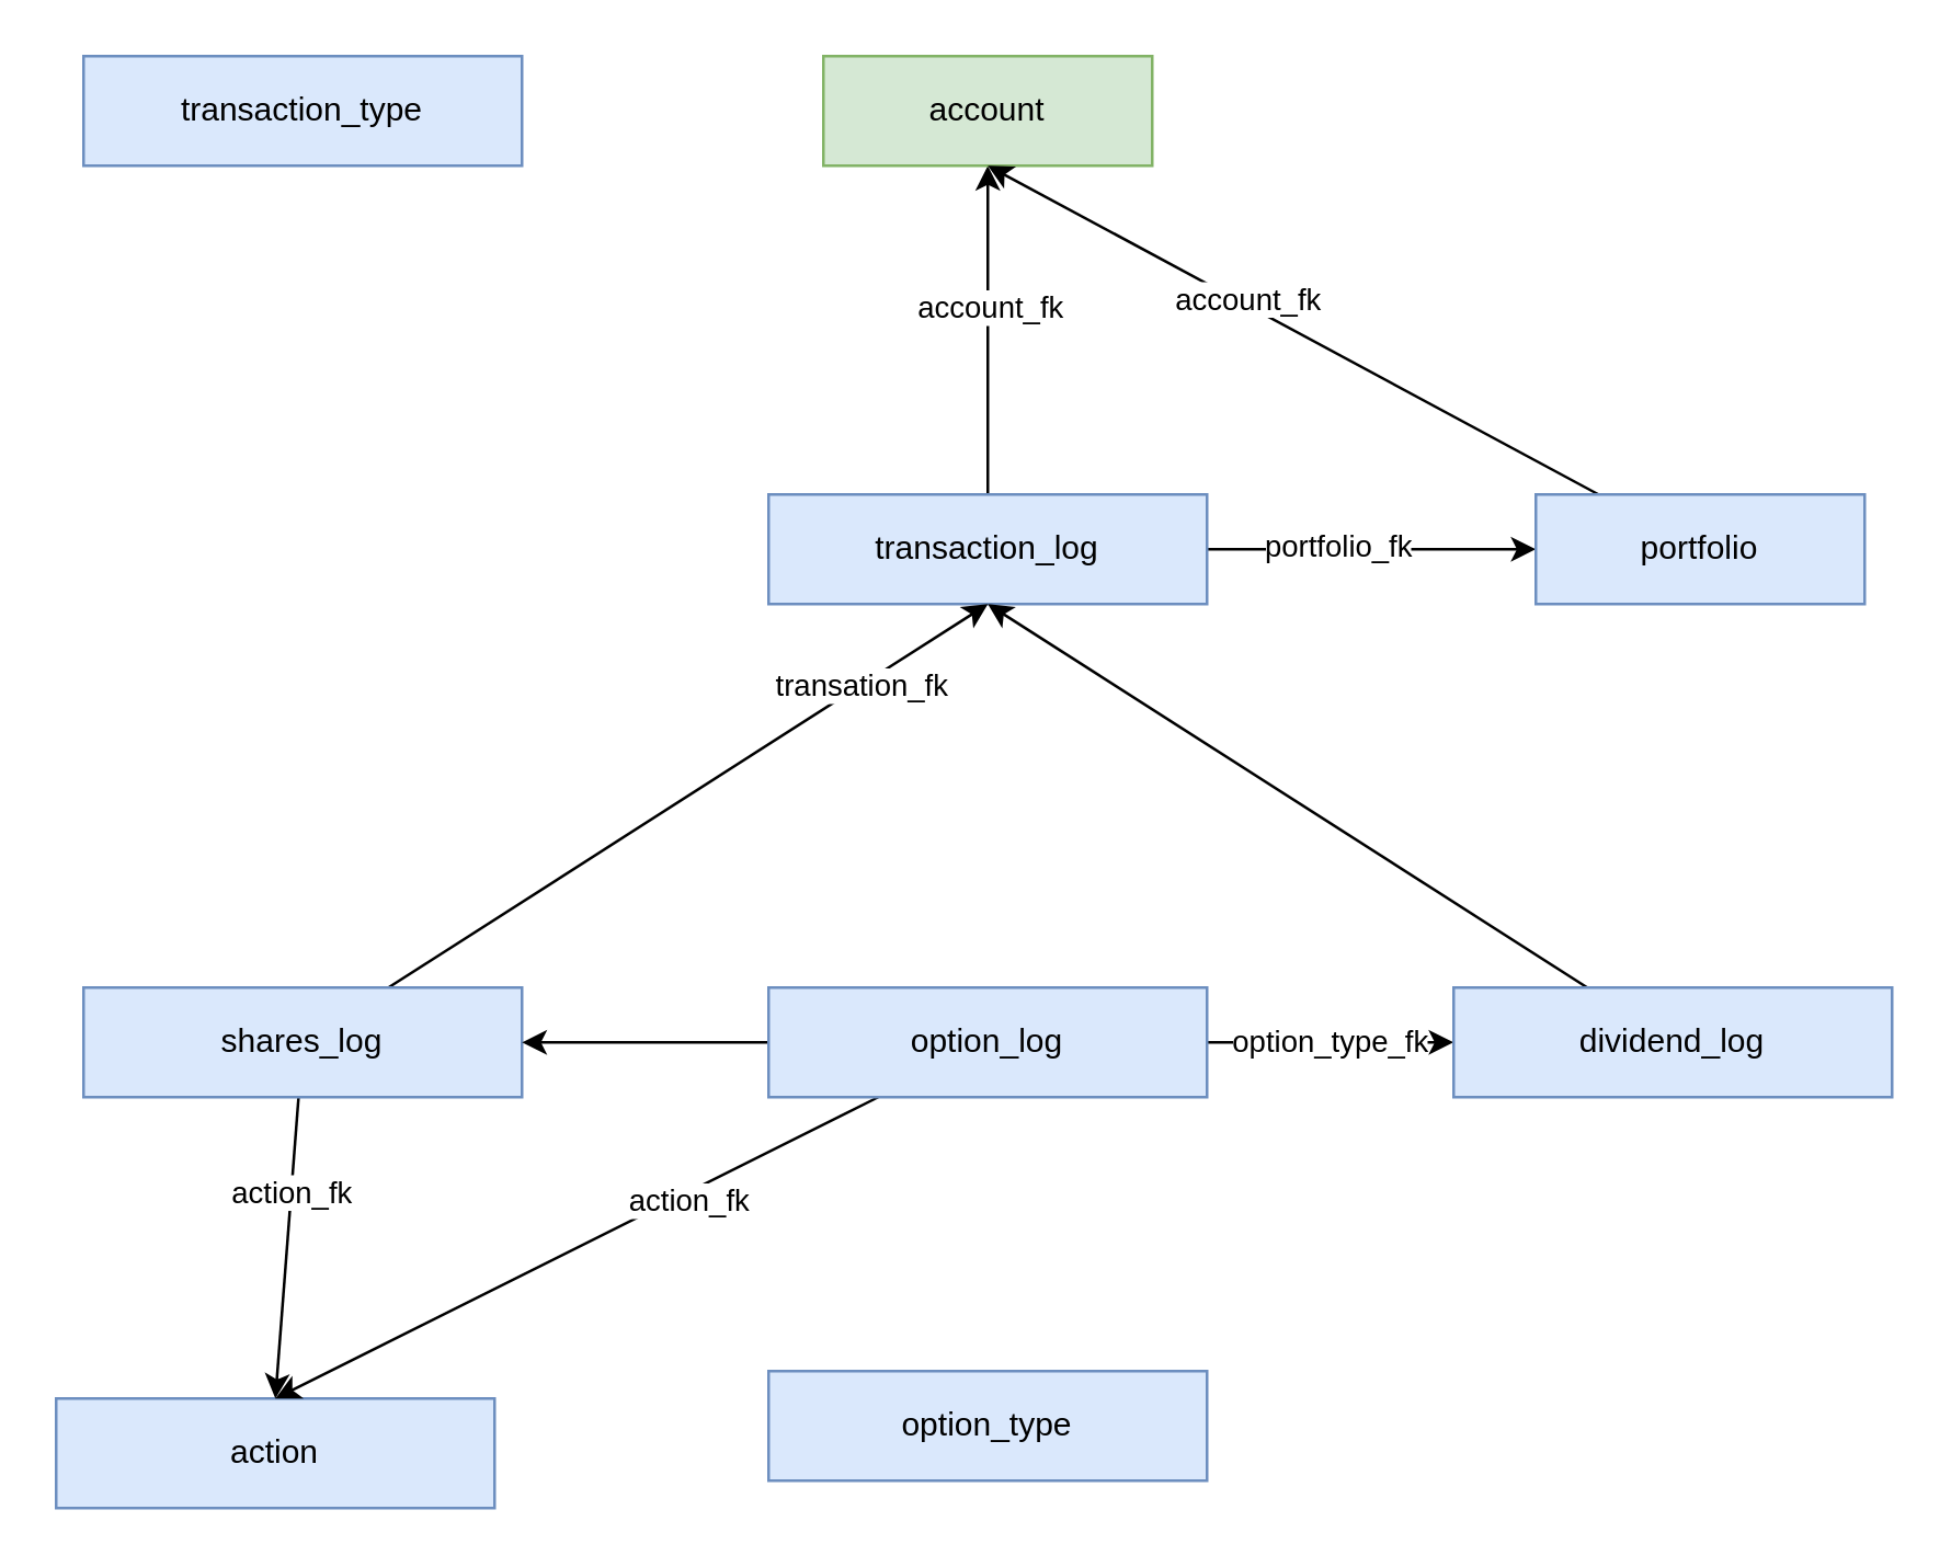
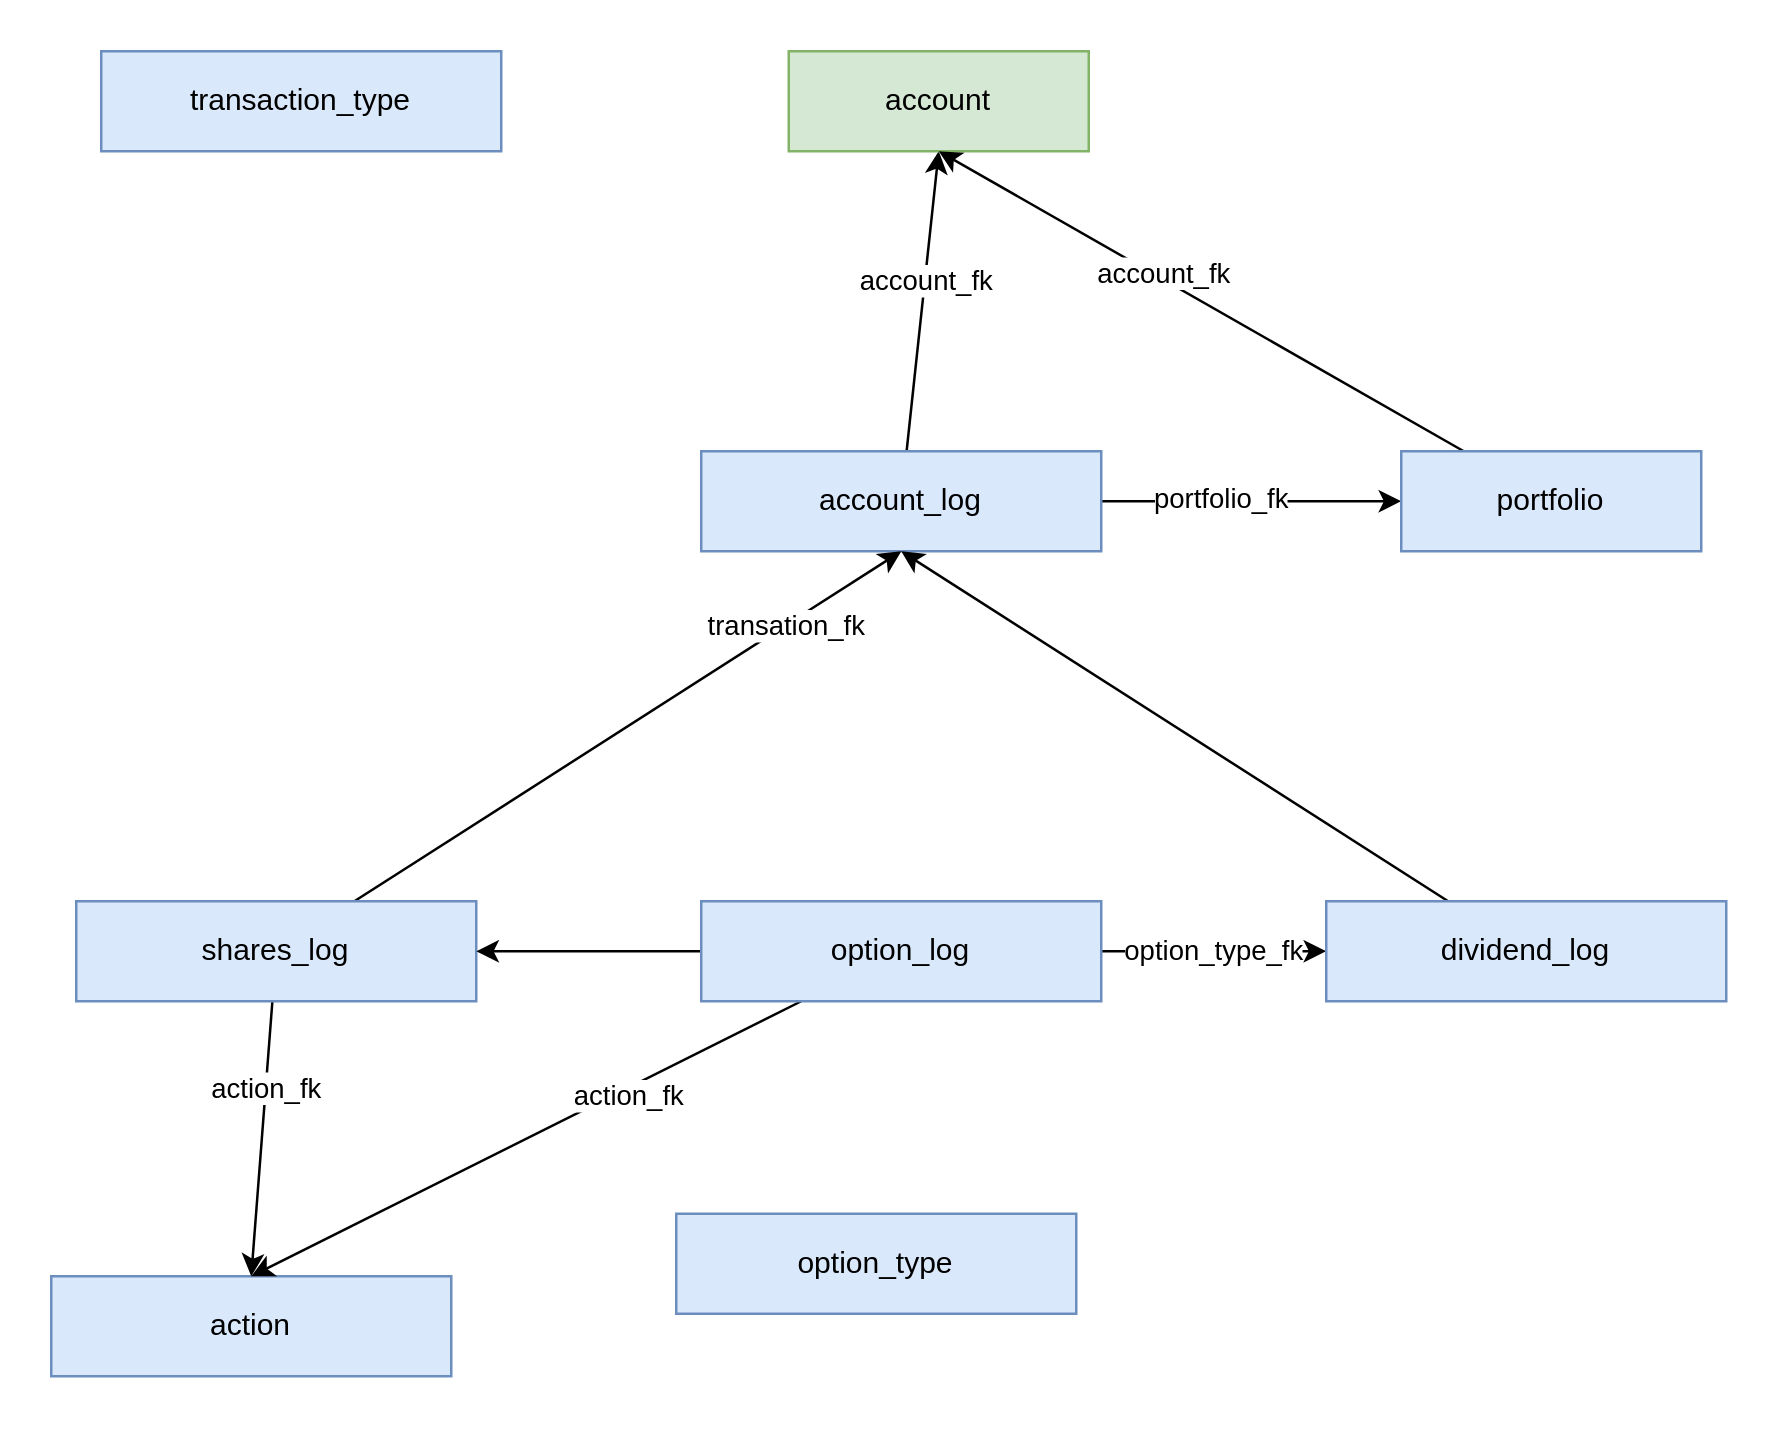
  <mxCell id="0" />
  <mxCell id="1" parent="0" />
- <mxCell id="2" value="transaction_type" style="rounded=0;whiteSpace=wrap;html=1;fillColor=#dae8fc;strokeColor=#6c8ebf;" vertex="1" parent="1"><mxGeometry x="30" y="20" width="160" height="40" as="geometry" /></mxCell>
+ <mxCell id="2" value="transaction_type" style="rounded=0;whiteSpace=wrap;html=1;fillColor=#dae8fc;strokeColor=#6c8ebf;" vertex="1" parent="1"><mxGeometry x="40" y="20" width="160" height="40" as="geometry" /></mxCell>
  <mxCell id="3" value="action" style="rounded=0;whiteSpace=wrap;html=1;fillColor=#dae8fc;strokeColor=#6c8ebf;" vertex="1" parent="1"><mxGeometry x="20" y="510" width="160" height="40" as="geometry" /></mxCell>
- <mxCell id="4" value="option_type" style="rounded=0;whiteSpace=wrap;html=1;fillColor=#dae8fc;strokeColor=#6c8ebf;" vertex="1" parent="1"><mxGeometry x="280" y="500" width="160" height="40" as="geometry" /></mxCell>
+ <mxCell id="4" value="option_type" style="rounded=0;whiteSpace=wrap;html=1;fillColor=#dae8fc;strokeColor=#6c8ebf;" vertex="1" parent="1"><mxGeometry x="270" y="485" width="160" height="40" as="geometry" /></mxCell>
  <mxCell id="5" style="edgeStyle=none;rounded=0;orthogonalLoop=1;jettySize=auto;html=1;entryX=0.5;entryY=1;entryDx=0;entryDy=0;" edge="1" parent="1" source="9" target="22"><mxGeometry relative="1" as="geometry" /></mxCell>
  <mxCell id="6" value="account_fk" style="edgeLabel;html=1;align=center;verticalAlign=middle;resizable=0;points=[];" vertex="1" connectable="0" parent="5"><mxGeometry x="0.151" relative="1" as="geometry"><mxPoint as="offset" /></mxGeometry></mxCell>
  <mxCell id="7" style="edgeStyle=none;rounded=0;orthogonalLoop=1;jettySize=auto;html=1;entryX=0;entryY=0.5;entryDx=0;entryDy=0;" edge="1" parent="1" source="9" target="25"><mxGeometry relative="1" as="geometry" /></mxCell>
  <mxCell id="8" value="portfolio_fk" style="edgeLabel;html=1;align=center;verticalAlign=middle;resizable=0;points=[];" vertex="1" connectable="0" parent="7"><mxGeometry x="-0.217" y="2" relative="1" as="geometry"><mxPoint as="offset" /></mxGeometry></mxCell>
- <mxCell id="9" value="transaction_log" style="rounded=0;whiteSpace=wrap;html=1;fillColor=#dae8fc;strokeColor=#6c8ebf;" vertex="1" parent="1"><mxGeometry x="280" y="180" width="160" height="40" as="geometry" /></mxCell>
+ <mxCell id="9" value="account_log" style="rounded=0;whiteSpace=wrap;html=1;fillColor=#dae8fc;strokeColor=#6c8ebf;" vertex="1" parent="1"><mxGeometry x="280" y="180" width="160" height="40" as="geometry" /></mxCell>
  <mxCell id="10" style="rounded=0;orthogonalLoop=1;jettySize=auto;html=1;entryX=0.5;entryY=1;entryDx=0;entryDy=0;" edge="1" parent="1" source="14" target="9"><mxGeometry relative="1" as="geometry" /></mxCell>
  <mxCell id="11" value="transation_fk" style="edgeLabel;html=1;align=center;verticalAlign=middle;resizable=0;points=[];" vertex="1" connectable="0" parent="10"><mxGeometry x="0.577" relative="1" as="geometry"><mxPoint as="offset" /></mxGeometry></mxCell>
  <mxCell id="12" style="edgeStyle=none;rounded=0;orthogonalLoop=1;jettySize=auto;html=1;entryX=0.5;entryY=0;entryDx=0;entryDy=0;" edge="1" parent="1" source="14" target="3"><mxGeometry relative="1" as="geometry" /></mxCell>
  <mxCell id="13" value="action_fk" style="edgeLabel;html=1;align=center;verticalAlign=middle;resizable=0;points=[];" vertex="1" connectable="0" parent="12"><mxGeometry x="-0.36" relative="1" as="geometry"><mxPoint as="offset" /></mxGeometry></mxCell>
  <mxCell id="14" value="shares_log" style="rounded=0;whiteSpace=wrap;html=1;fillColor=#dae8fc;strokeColor=#6c8ebf;" vertex="1" parent="1"><mxGeometry x="30" y="360" width="160" height="40" as="geometry" /></mxCell>
  <mxCell id="15" style="edgeStyle=orthogonalEdgeStyle;rounded=0;orthogonalLoop=1;jettySize=auto;html=1;" edge="1" parent="1" source="19" target="14"><mxGeometry relative="1" as="geometry" /></mxCell>
  <mxCell id="16" style="edgeStyle=none;rounded=0;orthogonalLoop=1;jettySize=auto;html=1;entryX=0.5;entryY=0;entryDx=0;entryDy=0;" edge="1" parent="1" source="19" target="3"><mxGeometry relative="1" as="geometry" /></mxCell>
  <mxCell id="17" value="action_fk" style="edgeLabel;html=1;align=center;verticalAlign=middle;resizable=0;points=[];" vertex="1" connectable="0" parent="16"><mxGeometry x="-0.355" y="2" relative="1" as="geometry"><mxPoint as="offset" /></mxGeometry></mxCell>
  <mxCell id="18" value="option_type_fk" style="edgeStyle=none;rounded=0;orthogonalLoop=1;jettySize=auto;html=1;" edge="1" parent="1" source="19" target="21"><mxGeometry relative="1" as="geometry" /></mxCell>
  <mxCell id="19" value="option_log" style="rounded=0;whiteSpace=wrap;html=1;fillColor=#dae8fc;strokeColor=#6c8ebf;" vertex="1" parent="1"><mxGeometry x="280" y="360" width="160" height="40" as="geometry" /></mxCell>
  <mxCell id="20" style="rounded=0;orthogonalLoop=1;jettySize=auto;html=1;" edge="1" parent="1" source="21"><mxGeometry relative="1" as="geometry"><mxPoint x="360" y="220" as="targetPoint" /></mxGeometry></mxCell>
  <mxCell id="21" value="dividend_log" style="rounded=0;whiteSpace=wrap;html=1;fillColor=#dae8fc;strokeColor=#6c8ebf;" vertex="1" parent="1"><mxGeometry x="530" y="360" width="160" height="40" as="geometry" /></mxCell>
- <mxCell id="22" value="account" style="rounded=0;whiteSpace=wrap;html=1;fillColor=#d5e8d4;strokeColor=#82b366;" vertex="1" parent="1"><mxGeometry x="300" y="20" width="120" height="40" as="geometry" /></mxCell>
+ <mxCell id="22" value="account" style="rounded=0;whiteSpace=wrap;html=1;fillColor=#d5e8d4;strokeColor=#82b366;" vertex="1" parent="1"><mxGeometry x="315" y="20" width="120" height="40" as="geometry" /></mxCell>
  <mxCell id="23" style="edgeStyle=none;rounded=0;orthogonalLoop=1;jettySize=auto;html=1;entryX=0.5;entryY=1;entryDx=0;entryDy=0;" edge="1" parent="1" source="25" target="22"><mxGeometry relative="1" as="geometry" /></mxCell>
  <mxCell id="24" value="account_fk" style="edgeLabel;html=1;align=center;verticalAlign=middle;resizable=0;points=[];" vertex="1" connectable="0" parent="23"><mxGeometry x="0.166" y="-2" relative="1" as="geometry"><mxPoint x="1" as="offset" /></mxGeometry></mxCell>
  <mxCell id="25" value="portfolio" style="rounded=0;whiteSpace=wrap;html=1;fillColor=#dae8fc;strokeColor=#6c8ebf;" vertex="1" parent="1"><mxGeometry x="560" y="180" width="120" height="40" as="geometry" /></mxCell>
